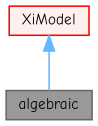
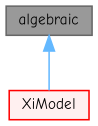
  digraph {
    fontname="Comic Neue"
    node [fontname="Comic Neue" fontsize=10 shape=box style=filled]
    n1 [color=gray40 fillcolor=grey60 fontcolor=black height=0.2 label=algebraic width=0.4]
    n2 [color=red fillcolor="#FFF0F0" height=0.2 label=XiModel width=0.4]
-   n2 -> n1 [color=steelblue1 dir=back fontname="Comic Neue" fontsize=10 labelfontname=Helvetica labelfontsize=10 style=solid]
+   n1 -> n2 [color=steelblue1 dir=back fontname="Comic Neue" fontsize=10 labelfontname=Helvetica labelfontsize=10 style=solid]
  }
